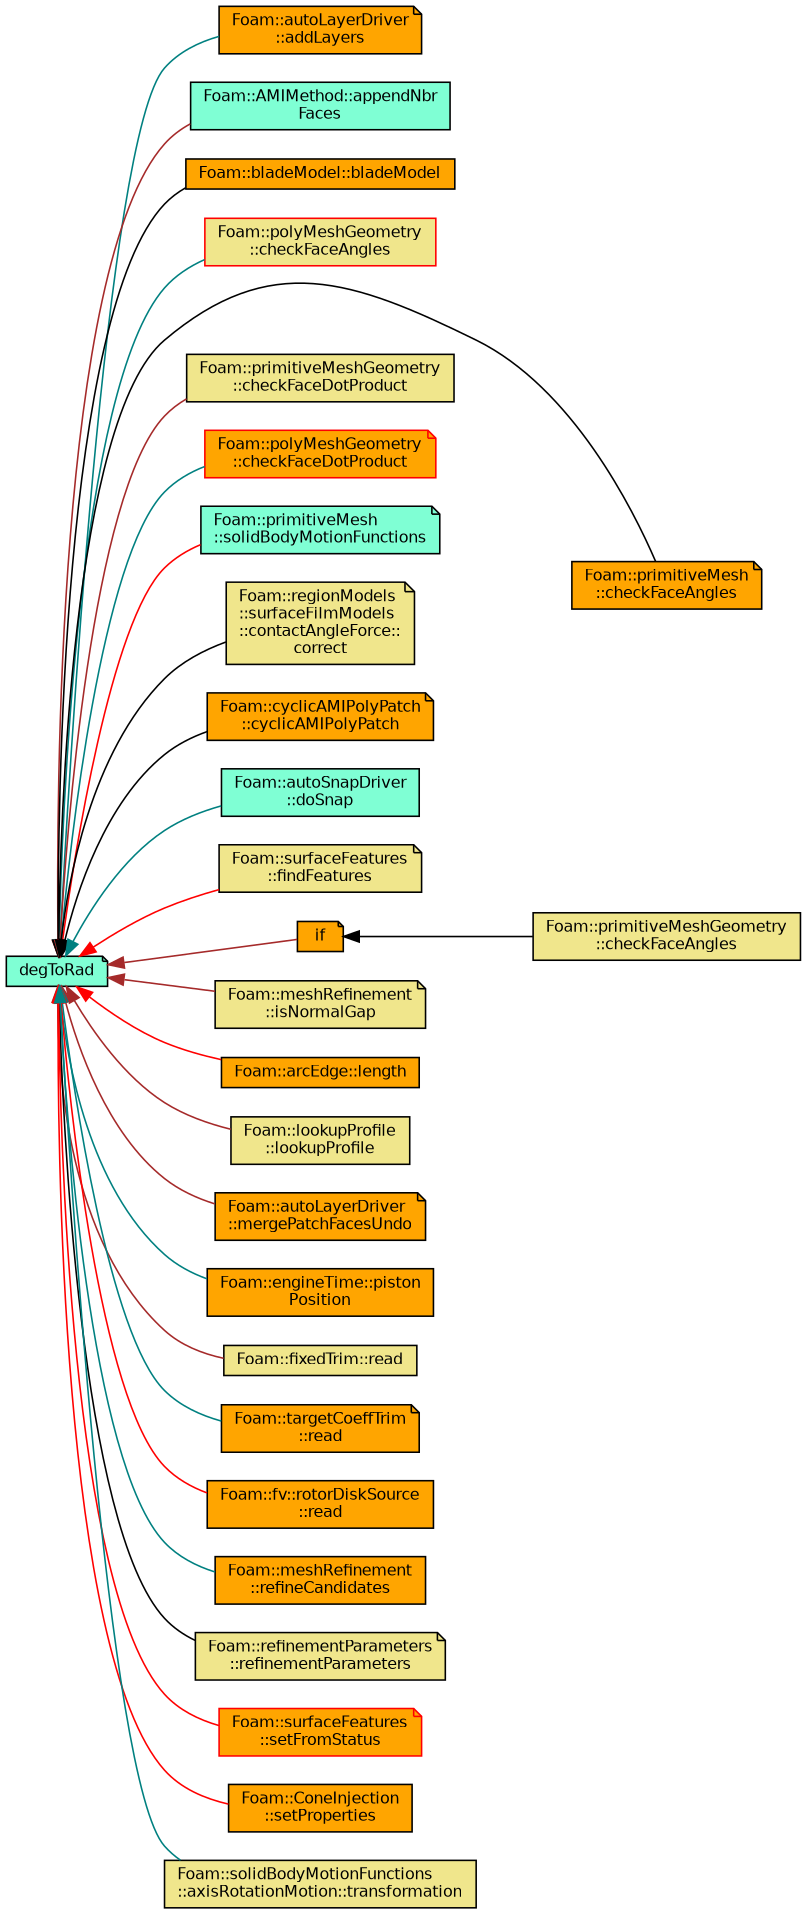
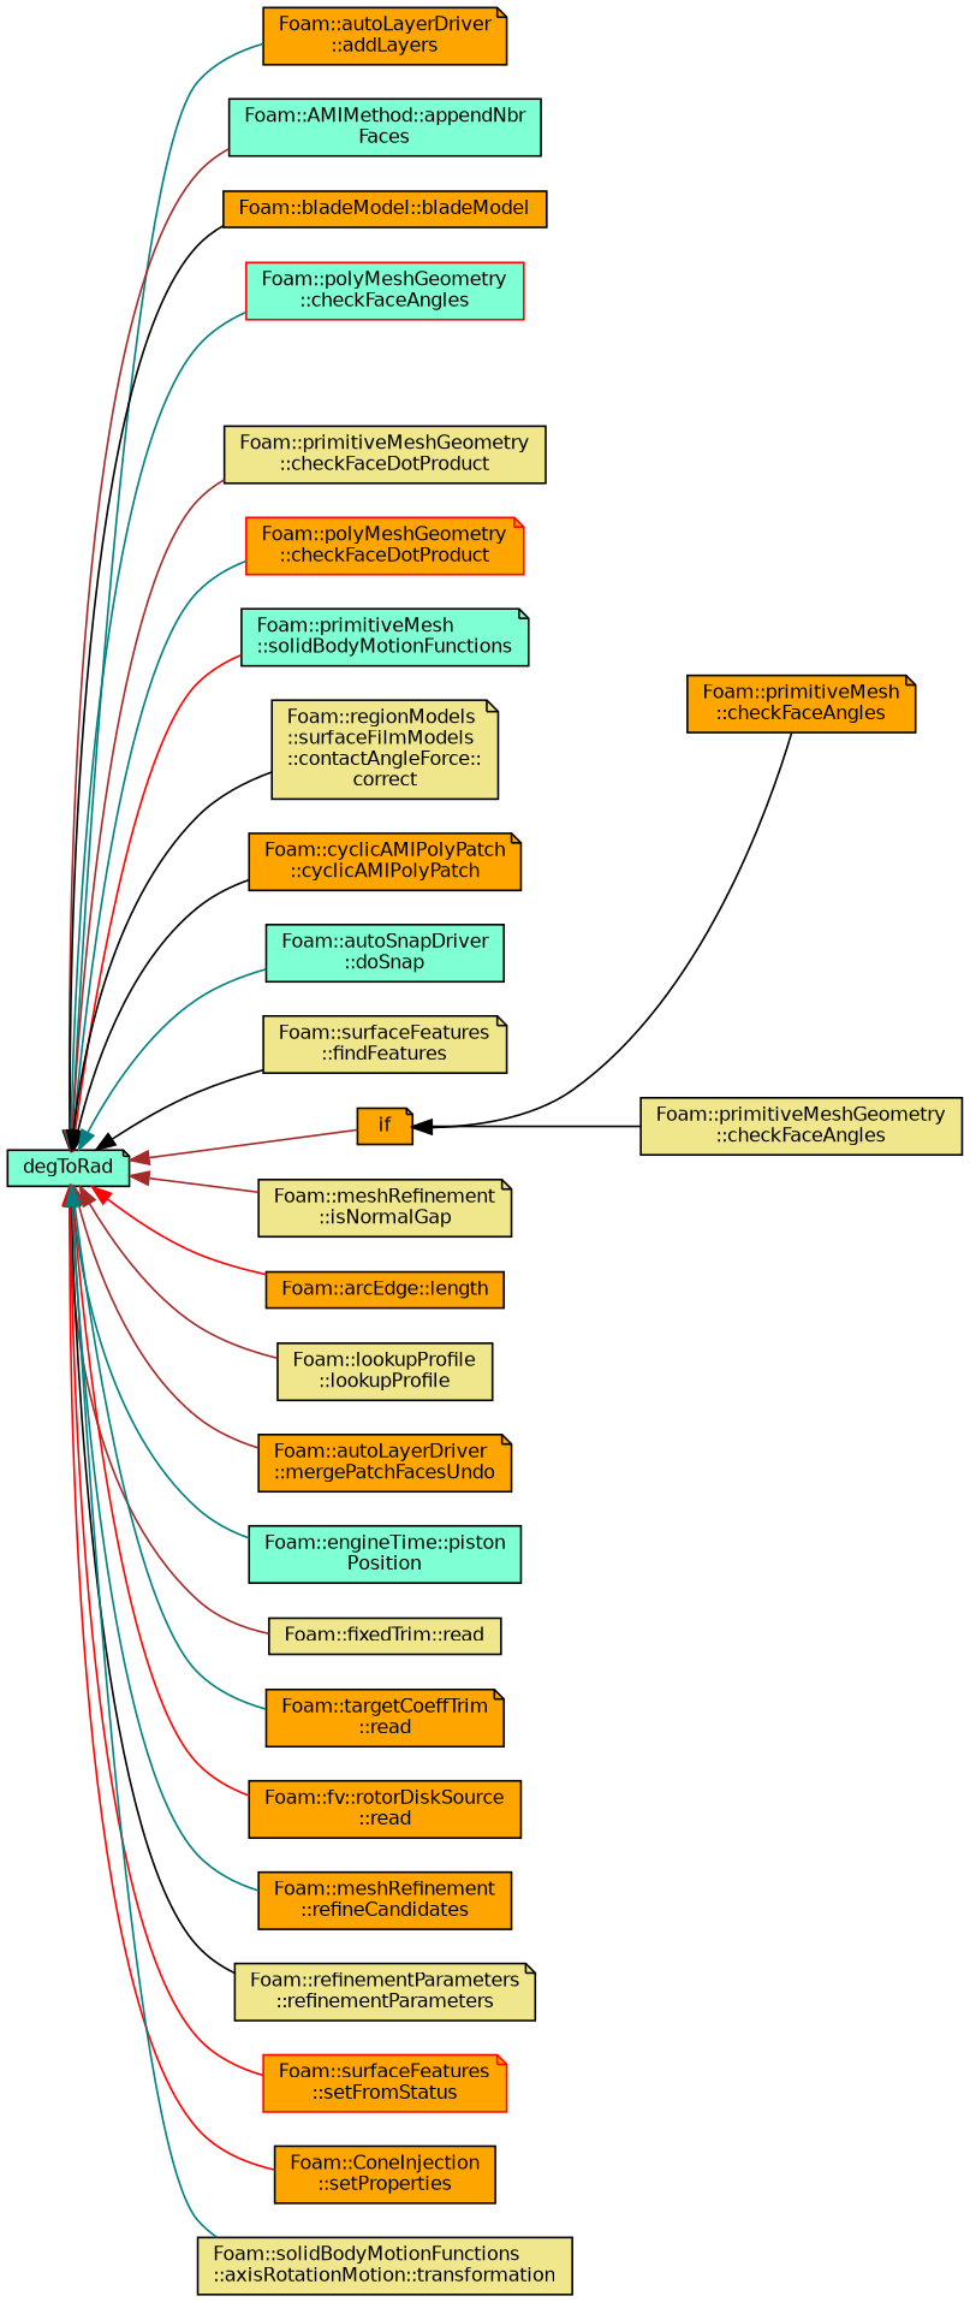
  digraph {
    fontname="DejaVu Sans"
    rankdir=LR
    node [color=black fillcolor=orange fontname="DejaVu Sans" fontsize=10 shape=note style=filled]
    edge [color=teal dir=back fontname="DejaVu Sans" fontsize=10 labelfontname=FreeSans labelfontsize=10 style=solid]
    n1 [fillcolor=aquamarine fontcolor=black height=0.2 label=degToRad width=0.4]
    n2 [height=0.2 label="Foam::autoLayerDriver\l::addLayers" width=0.4]
    n3 [fillcolor=aquamarine height=0.2 label="Foam::AMIMethod::appendNbr\lFaces" shape=box width=0.4]
    n4 [height=0.2 label="Foam::bladeModel::bladeModel" shape=box width=0.4]
-   n5 [color=red fillcolor=khaki height=0.2 label="Foam::polyMeshGeometry\l::checkFaceAngles" shape=box width=0.4]
+   n5 [color=red fillcolor=aquamarine height=0.2 label="Foam::polyMeshGeometry\l::checkFaceAngles" shape=box width=0.4]
    n6 [height=0.2 label="Foam::primitiveMesh\l::checkFaceAngles" width=0.4]
    n7 [fillcolor=khaki height=0.2 label="Foam::primitiveMeshGeometry\l::checkFaceDotProduct" shape=box width=0.4]
    n8 [color=red height=0.2 label="Foam::polyMeshGeometry\l::checkFaceDotProduct" width=0.4]
    n9 [fillcolor=aquamarine height=0.2 label="Foam::primitiveMesh\l::solidBodyMotionFunctions" width=0.4]
    n10 [fillcolor=khaki height=0.2 label="Foam::regionModels\l::surfaceFilmModels\l::contactAngleForce::\lcorrect" width=0.4]
    n11 [height=0.2 label="Foam::cyclicAMIPolyPatch\l::cyclicAMIPolyPatch" width=0.4]
    n12 [fillcolor=aquamarine height=0.2 label="Foam::autoSnapDriver\l::doSnap" shape=box width=0.4]
    n13 [fillcolor=khaki height=0.2 label="Foam::surfaceFeatures\l::findFeatures" width=0.4]
    n14 [height=0.2 label=if width=0.4]
    n15 [fillcolor=khaki height=0.2 label="Foam::meshRefinement\l::isNormalGap" width=0.4]
    n16 [height=0.2 label="Foam::arcEdge::length" shape=box width=0.4]
    n17 [fillcolor=khaki height=0.2 label="Foam::lookupProfile\l::lookupProfile" shape=box width=0.4]
    n18 [height=0.2 label="Foam::autoLayerDriver\l::mergePatchFacesUndo" width=0.4]
-   n19 [height=0.2 label="Foam::engineTime::piston\lPosition" shape=box width=0.4]
+   n19 [fillcolor=aquamarine height=0.2 label="Foam::engineTime::piston\lPosition" shape=box width=0.4]
    n20 [fillcolor=khaki height=0.2 label="Foam::fixedTrim::read" shape=box width=0.4]
    n21 [height=0.2 label="Foam::targetCoeffTrim\l::read" width=0.4]
    n22 [height=0.2 label="Foam::fv::rotorDiskSource\l::read" shape=box width=0.4]
    n23 [height=0.2 label="Foam::meshRefinement\l::refineCandidates" shape=box width=0.4]
    n24 [fillcolor=khaki height=0.2 label="Foam::refinementParameters\l::refinementParameters" width=0.4]
    n25 [color=red height=0.2 label="Foam::surfaceFeatures\l::setFromStatus" width=0.4]
    n26 [height=0.2 label="Foam::ConeInjection\l::setProperties" shape=box width=0.4]
    n27 [fillcolor=khaki height=0.2 label="Foam::solidBodyMotionFunctions\l::axisRotationMotion::transformation" shape=box width=0.4]
    n28 [fillcolor=khaki height=0.2 label="Foam::primitiveMeshGeometry\l::checkFaceAngles" shape=box width=0.4]
    n1 -> n2
    n1 -> n3 [color=brown]
    n1 -> n4 [color=black]
    n1 -> n5
-   n1 -> n6 [color=black]
+   n14 -> n6 [color=black]
    n1 -> n7 [color=brown]
    n1 -> n8
    n1 -> n9 [color=red]
    n1 -> n10 [color=black]
    n1 -> n11 [color=black]
    n1 -> n12
-   n1 -> n13 [color=red]
+   n1 -> n13 [color=black]
    n1 -> n14 [color=brown]
    n1 -> n15 [color=brown]
    n1 -> n16 [color=red]
    n1 -> n17 [color=brown]
    n1 -> n18 [color=brown]
    n1 -> n19
    n1 -> n20 [color=brown]
    n1 -> n21
    n1 -> n22 [color=red]
    n1 -> n23
    n1 -> n24 [color=black]
    n1 -> n25 [color=red]
    n1 -> n26 [color=red]
    n1 -> n27
    n14 -> n28 [color=black]
  }
